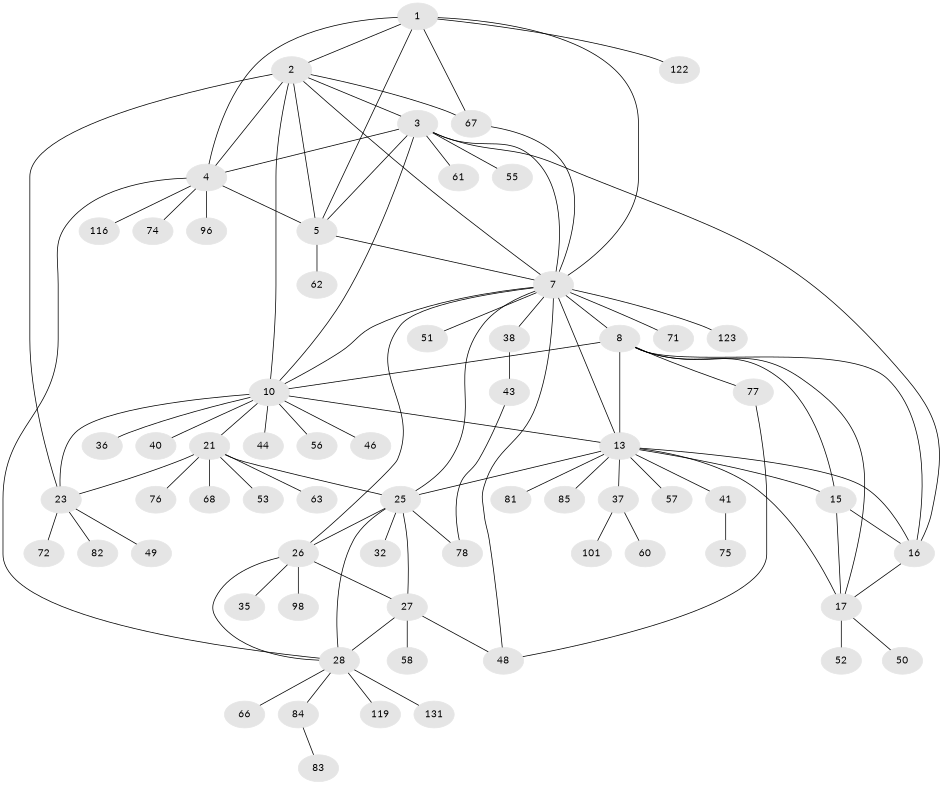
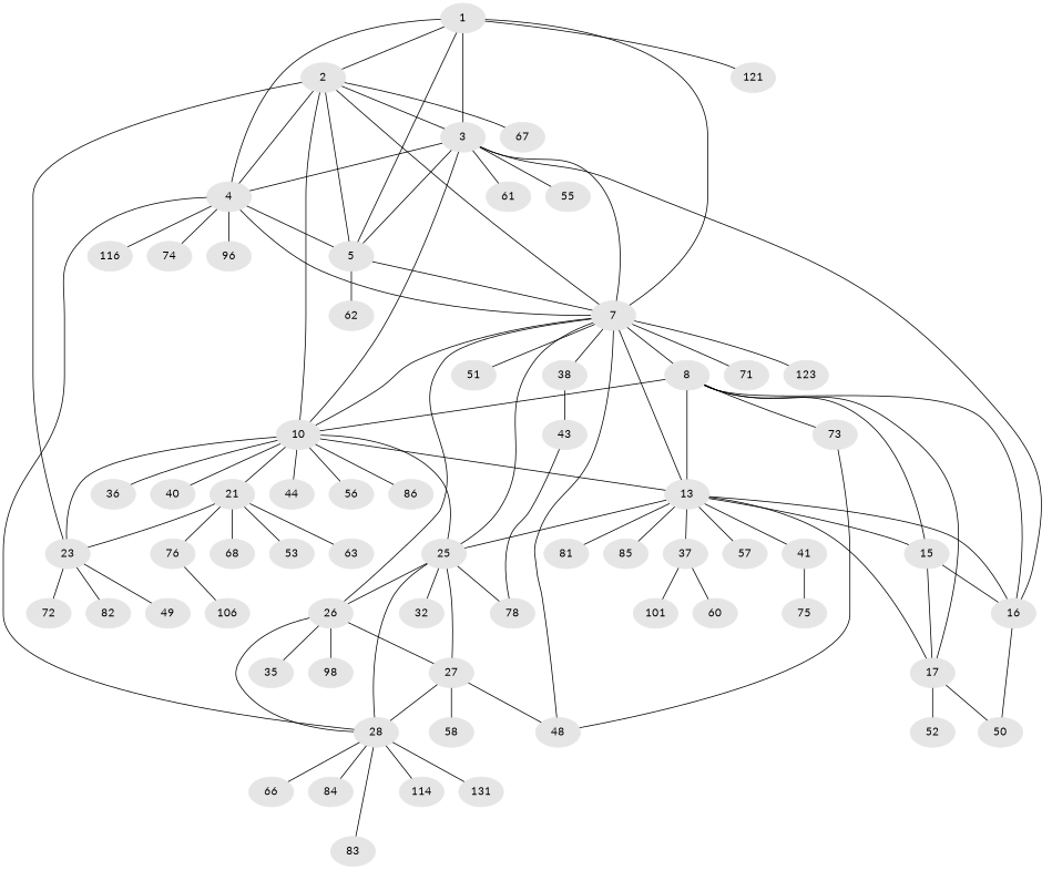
  graph {
    fontname=Lato
    node [color=gray90 fontname=Lato style=filled]
    edge [fontname=Lato]
    1
    2
    3 [super="+87+77"]
    4
    5
    n6 [label=7 super="+94+105+132+97+7"]
-   121 [label=122]
+   121
    10 [super="+64+90+111+108+19+45"]
    23
    67 [super="+88"]
    16
    55
    61 [super="+130"]
    28 [super="+30"]
    74
    96
    116
    62
    8 [super="+12+14+118+46"]
    13 [super="+18+79+110+47+69+70"]
    25 [super="+54+29"]
    26
    38 [super="+120"]
    48
    51 [super="+109"]
    71
    123
    21 [super="+24"]
    36
    40
    44
    56
-   86 [label=46]
+   86
    49
    72
    82
    17 [super="+80+112+89"]
    66
    83
    84
-   119
+   119 [label=114]
    131
    15
-   73 [label=77]
+   73
    37
    41 [super="+65"]
    57
    81 [super="+127"]
    85 [super="+115"]
    27
    32
    78
    35
    98
    43 [super="+104"]
    50
    52
    53
    63
    68
    76
    60
    101
    75 [super="+129"]
+   106
    58
    1 -- 2
-   1 -- 67
+   1 -- 3
    1 -- 4
    1 -- 5
    1 -- n6
    1 -- 121
    2 -- 3
    2 -- 4
    2 -- 5
    2 -- n6
    2 -- 10
    2 -- 23
    2 -- 67
    3 -- 4
    3 -- 5
    3 -- n6
    3 -- 10
    3 -- 16
    3 -- 55
    3 -- 61
    4 -- 5
-   67 -- n6
+   4 -- n6
    4 -- 28
    4 -- 74
    4 -- 96
    4 -- 116
    5 -- n6
    5 -- 62
    n6 -- 10 [weight=3]
    n6 -- 8 [weight=6]
    n6 -- 13
    n6 -- 25
    n6 -- 26
    n6 -- 38
    n6 -- 48
    n6 -- 51
    n6 -- 71
    n6 -- 123
    10 -- 23 [weight=3]
    10 -- 13
-   21 -- 25 [weight=2]
+   10 -- 25 [weight=2]
    10 -- 21 [weight=6]
    10 -- 36
    10 -- 40
    10 -- 44
    10 -- 56
    10 -- 86
    23 -- 49
    23 -- 72
    23 -- 82
-   16 -- 17
+   16 -- 50
    28 -- 66
-   84 -- 83
+   28 -- 83
    28 -- 84
    28 -- 119
    28 -- 131
    8 -- 10 [weight=2]
    8 -- 16
    8 -- 13 [weight=3]
    8 -- 17
    8 -- 15
    8 -- 73
    13 -- 16 [weight=2]
    13 -- 25
    13 -- 17 [weight=2]
    13 -- 15 [weight=2]
    13 -- 37
    13 -- 41
    13 -- 57
    13 -- 81
    13 -- 85
    25 -- 28 [weight=4]
    25 -- 26 [weight=2]
    25 -- 27 [weight=2]
    25 -- 32
    25 -- 78
    26 -- 28 [weight=2]
    26 -- 27
    26 -- 35
    26 -- 98
    38 -- 43
    21 -- 23 [weight=2]
    21 -- 53
    21 -- 63
    21 -- 68
    21 -- 76
    17 -- 50
    17 -- 52
    15 -- 16
    15 -- 17
    73 -- 48
    37 -- 60
    37 -- 101
    41 -- 75
    27 -- 28 [weight=2]
    27 -- 48
    27 -- 58
    43 -- 78
+   76 -- 106
  }
